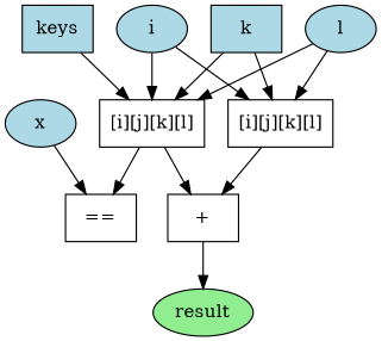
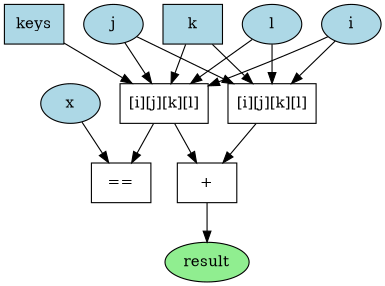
  digraph {
    node [fillcolor=lightblue shape=box style=filled]
    n1 [label=i shape=ellipse]
    n2 [label="[i][j][k][l]" fillcolor="" style=""]
    n3 [label="[i][j][k][l]" fillcolor="" style=""]
    n4 [label="==" fillcolor="" style=""]
    n5 [label="+" fillcolor="" style=""]
+   n6 [label=j shape=ellipse]
    n7 [label=k]
    n8 [label=l shape=ellipse]
    n9 [label=x shape=ellipse]
    n10 [label=keys]
    n11 [fillcolor=lightgreen label=result shape=ellipse]
    n1 -> n2
    n1 -> n3
    n2 -> n4
    n2 -> n5
    n3 -> n5
    n5 -> n11
+   n6 -> n2
+   n6 -> n3
    n7 -> n2
    n7 -> n3
    n8 -> n2
    n8 -> n3
    n9 -> n4
    n10 -> n2
  }
